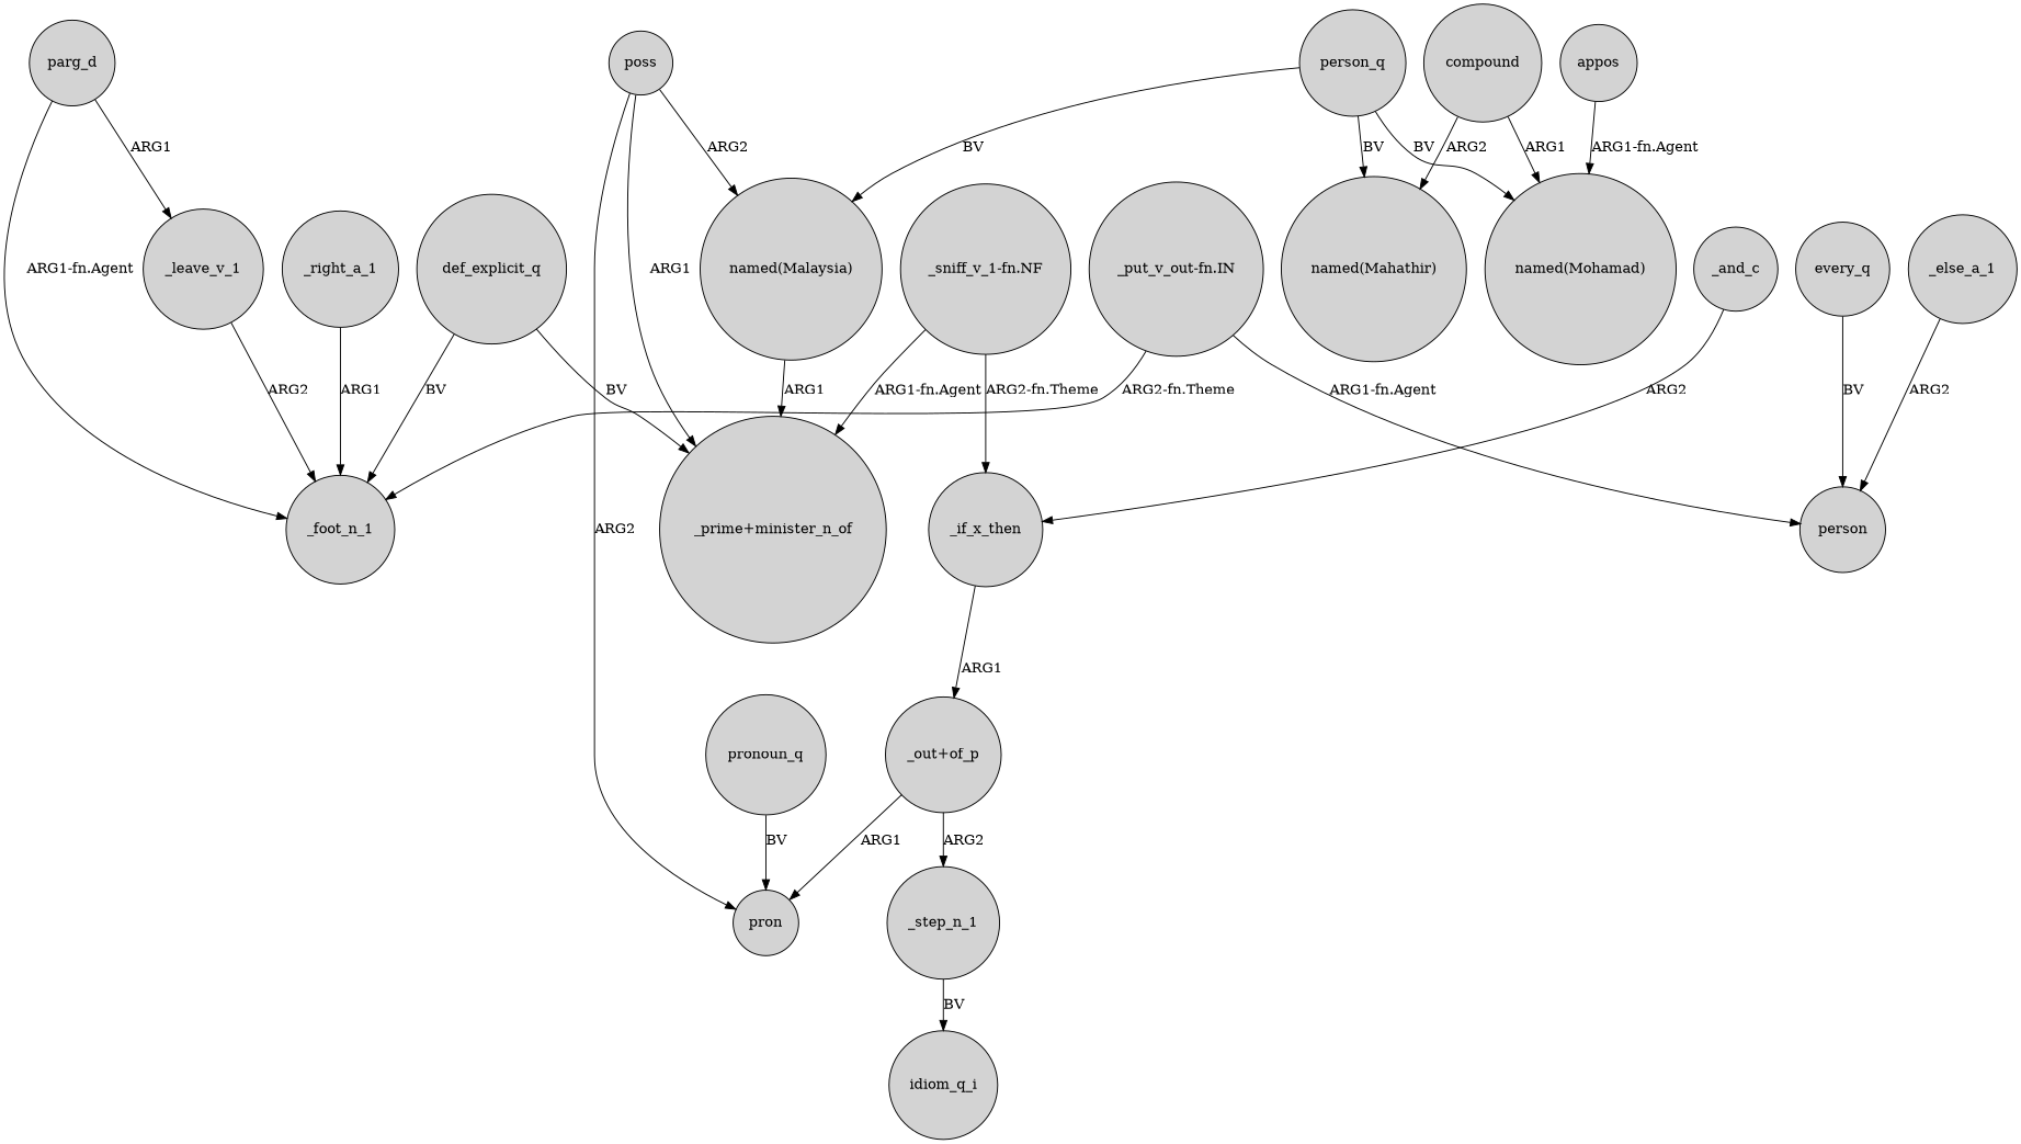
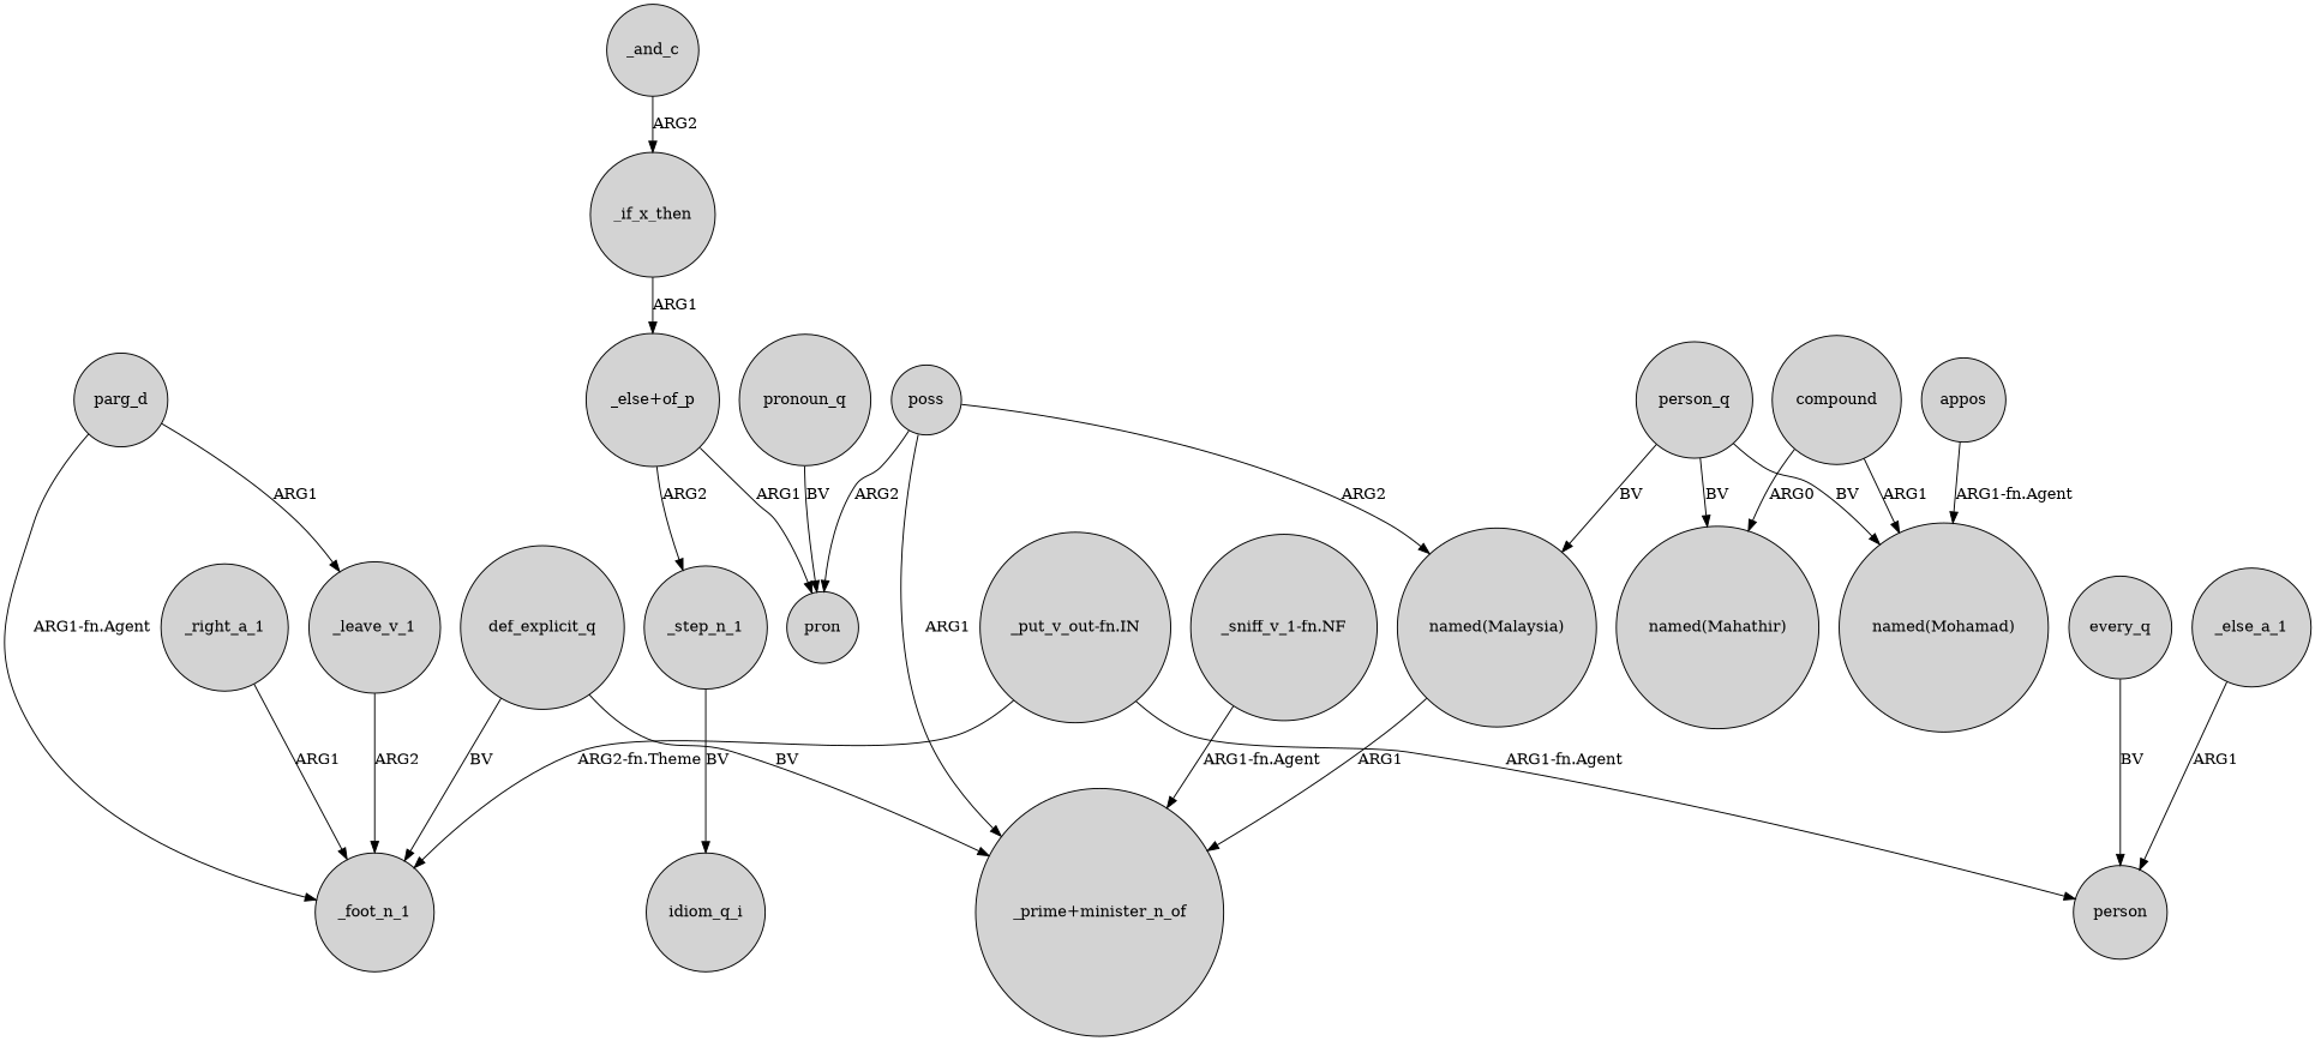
  digraph {
    node [shape=circle style=filled]
    "_put_v_out-fn.IN"
    _foot_n_1
    person
    appos
    "named(Mohamad)"
    poss
    pron
    "_prime+minister_n_of"
    "named(Malaysia)"
    n10 [label=person_q]
    "named(Mahathir)"
-   "_out+of_p"
+   "_out+of_p" [label="_else+of_p"]
    _step_n_1
    idiom_q_i
    compound
    "_sniff_v_1-fn.NF"
    _if_x_then
    _and_c
    every_q
    parg_d
    _leave_v_1
    def_explicit_q
    pronoun_q
    _else_a_1
    _right_a_1
    "_put_v_out-fn.IN" -> _foot_n_1 [label="ARG2-fn.Theme"]
    "_put_v_out-fn.IN" -> person [label="ARG1-fn.Agent"]
    appos -> "named(Mohamad)" [label="ARG1-fn.Agent"]
    poss -> pron [label=ARG2]
    poss -> "_prime+minister_n_of" [label=ARG1]
    poss -> "named(Malaysia)" [label=ARG2]
    "named(Malaysia)" -> "_prime+minister_n_of" [label=ARG1]
    n10 -> "named(Mohamad)" [label=BV]
    n10 -> "named(Malaysia)" [label=BV]
    n10 -> "named(Mahathir)" [label=BV]
    "_out+of_p" -> pron [label=ARG1]
    "_out+of_p" -> _step_n_1 [label=ARG2]
    _step_n_1 -> idiom_q_i [label=BV]
    compound -> "named(Mohamad)" [label=ARG1]
-   compound -> "named(Mahathir)" [label=ARG2]
+   compound -> "named(Mahathir)" [label=ARG0]
    "_sniff_v_1-fn.NF" -> "_prime+minister_n_of" [label="ARG1-fn.Agent"]
-   "_sniff_v_1-fn.NF" -> _if_x_then [label="ARG2-fn.Theme"]
    _if_x_then -> "_out+of_p" [label=ARG1]
    _and_c -> _if_x_then [label=ARG2]
    every_q -> person [label=BV]
    parg_d -> _foot_n_1 [label="ARG1-fn.Agent"]
    parg_d -> _leave_v_1 [label=ARG1]
    _leave_v_1 -> _foot_n_1 [label=ARG2]
    def_explicit_q -> _foot_n_1 [label=BV]
    def_explicit_q -> "_prime+minister_n_of" [label=BV]
    pronoun_q -> pron [label=BV]
-   _else_a_1 -> person [label=ARG2]
+   _else_a_1 -> person [label=ARG1]
    _right_a_1 -> _foot_n_1 [label=ARG1]
  }
